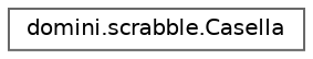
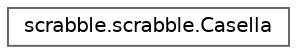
  digraph {
    rankdir=LR
-   n1 [color=grey40 fillcolor=white fontname=Helvetica fontsize=10 height=0.2 label="domini.scrabble.Casella" shape=box style=filled width=0.4]
+   n1 [color=grey40 fillcolor=white fontname=Helvetica fontsize=10 height=0.2 label="scrabble.scrabble.Casella" shape=box style=filled width=0.4]
  }
